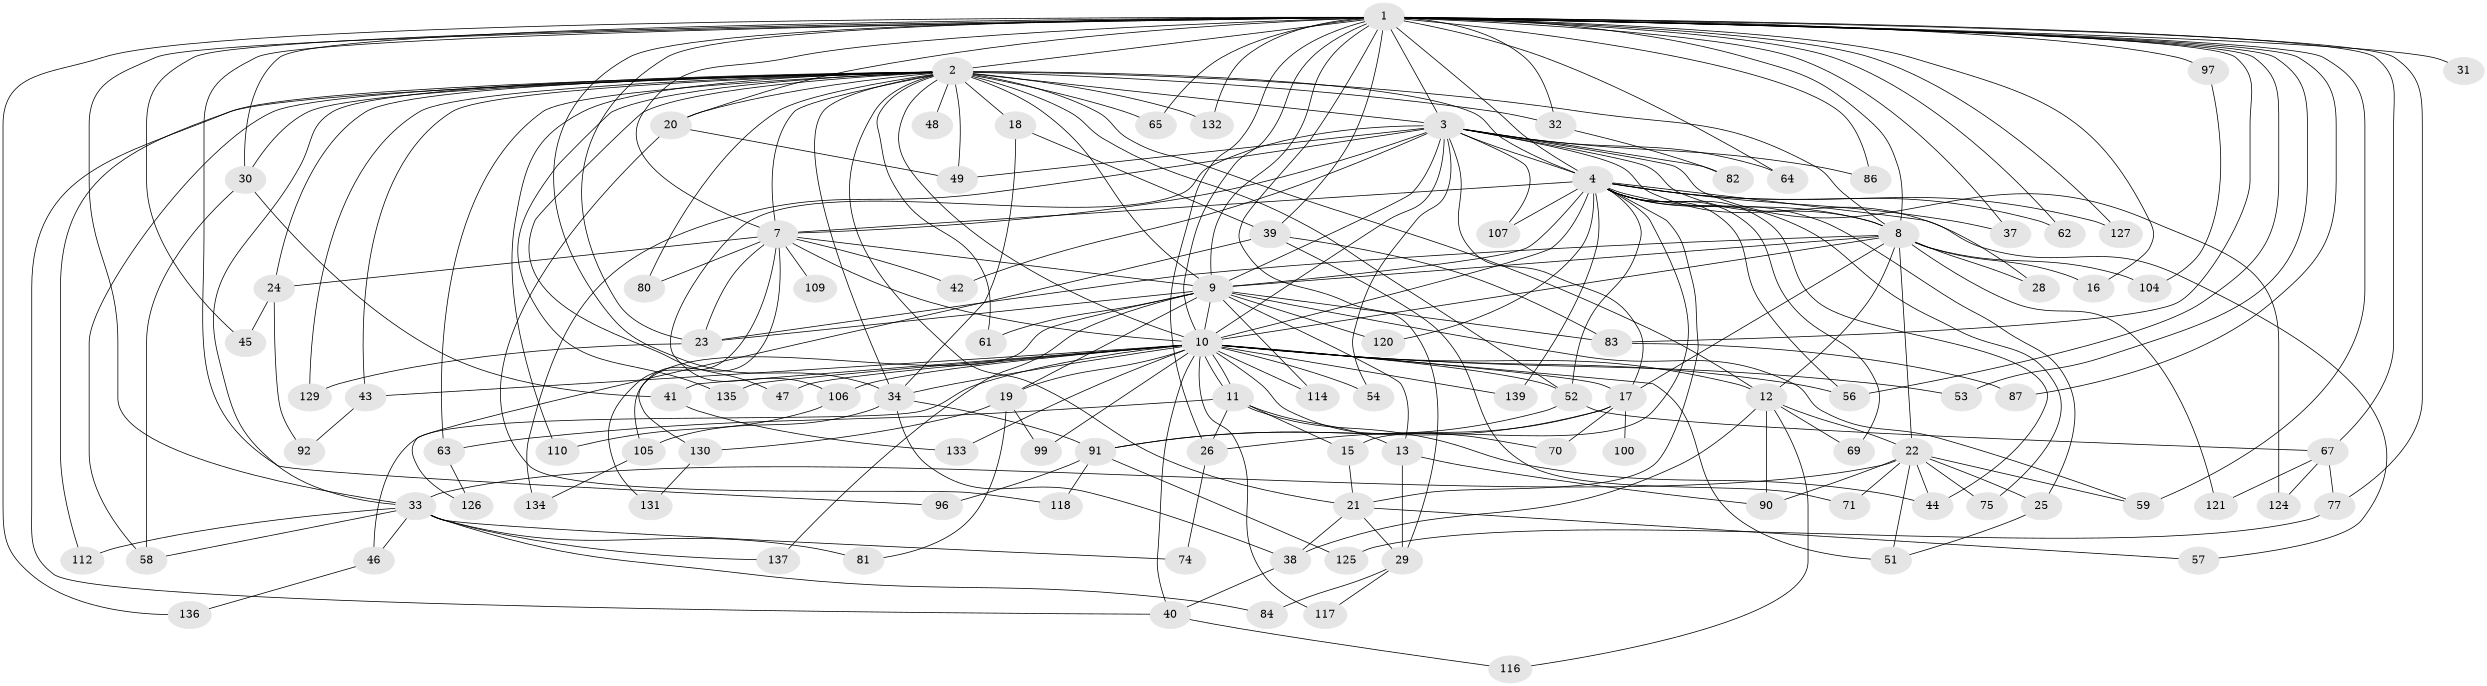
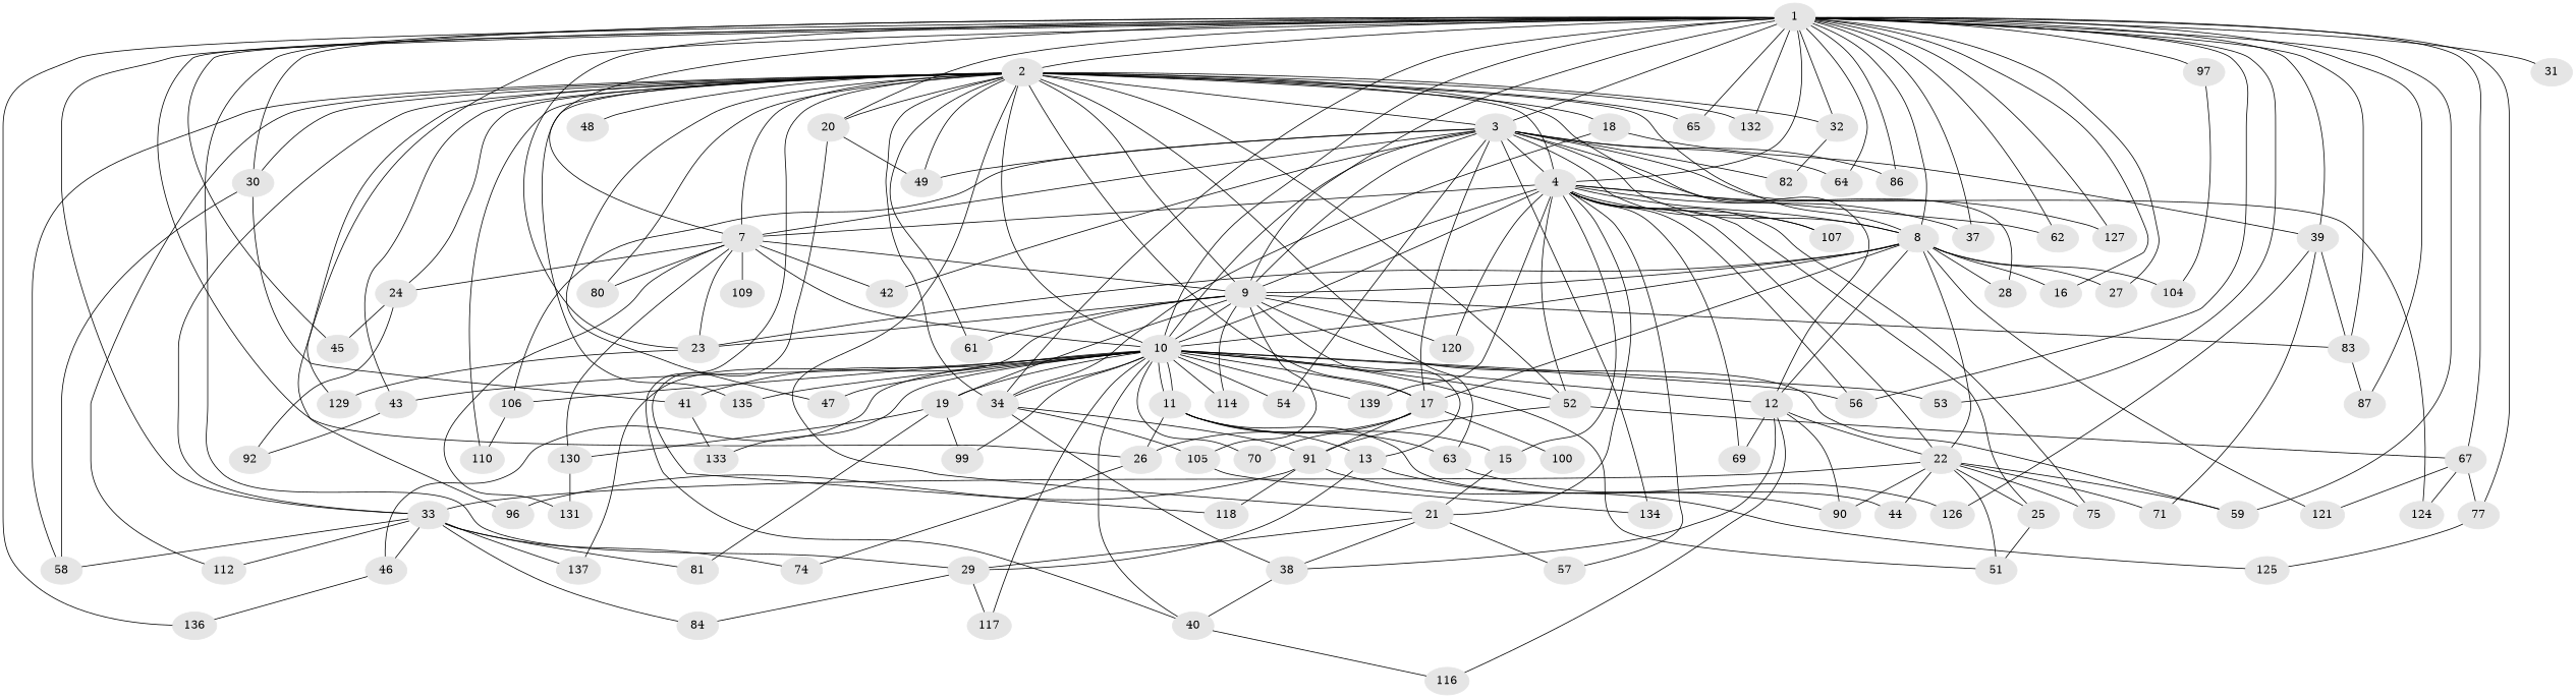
  graph {
    node [color=gray90 style=filled]
    1 [super="+5"]
    2 [super="+6"]
    3 [super="+119"]
    4 [super="+60"]
    7 [super="+138"]
    8 [super="+14"]
    9 [super="+73"]
    10 [super="+88"]
    16
    20 [super="+85"]
    23 [super="+102"]
    26
+   27
    29 [super="+55"]
    30
    31
    32
    33 [super="+36"]
    34 [super="+95"]
    37
    39 [super="+78"]
    45
    53
    56 [super="+122"]
    59 [super="+113"]
    62
    64
    65
    67 [super="+115"]
    77
    83 [super="+123"]
    86
    87
    96
    97
    127
    132
    136
    12 [super="+50"]
    17 [super="+66"]
    18 [super="+111"]
    21 [super="+72"]
    24
    40 [super="+128"]
    43
    47
    48
    49 [super="+89"]
    52 [super="+79"]
    58 [super="+103"]
    61
    63
    80
    110
    112
    129
    135
    28
    42
    54
    82
    106
    107
    124
    134
    15 [super="+76"]
    22 [super="+35"]
    25
    57
    69
    75
    120
    139
    109
    130
    131
    104
    121
    13
    19
    105
    114
    137
    11 [super="+94"]
    41
    46
    51 [super="+101"]
    70
    99
    117
    133
    118
    74
    84
    81
    38 [super="+108"]
    91 [super="+93"]
    71
    126
    125
    90 [super="+98"]
    116
    100
    92
    44
    1 -- 2 [weight=4]
    1 -- 3 [weight=2]
    1 -- 4 [weight=2]
    1 -- 7 [weight=2]
    1 -- 8 [weight=2]
    1 -- 9 [weight=2]
    1 -- 10 [weight=2]
    1 -- 16
    1 -- 20
    1 -- 23
    1 -- 26
+   1 -- 27
    1 -- 29
    1 -- 30
    1 -- 31
    1 -- 32
    1 -- 33
    1 -- 34
    1 -- 37
    1 -- 39 [weight=2]
    1 -- 45
    1 -- 53
    1 -- 56
    1 -- 59
    1 -- 62
    1 -- 64
    1 -- 65
    1 -- 67 [weight=2]
    1 -- 77
    1 -- 83
    1 -- 86
    1 -- 87
    1 -- 96
    1 -- 97 [weight=2]
    1 -- 127
    1 -- 132
    1 -- 136
    2 -- 3 [weight=2]
    2 -- 4 [weight=3]
    2 -- 7 [weight=2]
    2 -- 8 [weight=2]
    2 -- 9 [weight=2]
    2 -- 10 [weight=2]
    2 -- 20
    2 -- 30
    2 -- 32
    2 -- 33
    2 -- 34
    2 -- 65
    2 -- 132
    2 -- 12 [weight=2]
+   2 -- 17
    2 -- 18 [weight=2]
    2 -- 21
    2 -- 24
    2 -- 40
    2 -- 43
    2 -- 47
    2 -- 48 [weight=2]
    2 -- 49 [weight=2]
    2 -- 52
    2 -- 58
    2 -- 61
    2 -- 63
    2 -- 80
    2 -- 110
    2 -- 112
    2 -- 129
    2 -- 135
    3 -- 4
    3 -- 7
    3 -- 8
    3 -- 9
    3 -- 10
    3 -- 64
    3 -- 86
    3 -- 17
    3 -- 49
    3 -- 28
    3 -- 42
    3 -- 54
    3 -- 82
    3 -- 106
    3 -- 107
    3 -- 124
    3 -- 134
    4 -- 7
    4 -- 8
    4 -- 9
    4 -- 10 [weight=2]
    4 -- 37
    4 -- 56
    4 -- 62
    4 -- 127
    4 -- 21
    4 -- 52
    4 -- 107
    4 -- 15
-   4 -- 44
+   4 -- 22
    4 -- 25
    4 -- 57
    4 -- 69
    4 -- 75
    4 -- 120
    4 -- 139
    7 -- 9
    7 -- 10
    7 -- 23
    7 -- 24
    7 -- 80
    7 -- 42
    7 -- 109
    7 -- 130
    7 -- 131
    8 -- 9
    8 -- 10
    8 -- 16
    8 -- 23
+   8 -- 27
    8 -- 12
    8 -- 17
    8 -- 28
    8 -- 22
    8 -- 104
    8 -- 121
    9 -- 10
    9 -- 23
    9 -- 59
    9 -- 83
    9 -- 61
    9 -- 120
    9 -- 13
    9 -- 19
    9 -- 105
    9 -- 114
    9 -- 137
    10 -- 34
    10 -- 53
    10 -- 56
    10 -- 12
    10 -- 17
    10 -- 40
    10 -- 43
    10 -- 47
    10 -- 52
    10 -- 135
    10 -- 54
    10 -- 106
    10 -- 139
    10 -- 19
    10 -- 114
    10 -- 11
    10 -- 11
    10 -- 41
    10 -- 46
    10 -- 51
    10 -- 70
    10 -- 99
    10 -- 117
    10 -- 133
    20 -- 49
    20 -- 118
    23 -- 129
    26 -- 74
    29 -- 117
    29 -- 84
    30 -- 58
    30 -- 41
    32 -- 82
    33 -- 58
    33 -- 112
    33 -- 137
    33 -- 46
    33 -- 74
    33 -- 84
    33 -- 81
    34 -- 105
    34 -- 38
    34 -- 91
    39 -- 83
    39 -- 71
    39 -- 126
    67 -- 77
    67 -- 124
    67 -- 121
    77 -- 125
    83 -- 87
    97 -- 104
    12 -- 22
    12 -- 69
    12 -- 38
    12 -- 90
    12 -- 116
    17 -- 26
    17 -- 70
    17 -- 91
    17 -- 100
    18 -- 34
    18 -- 39
    21 -- 29
    21 -- 57
    21 -- 38
    24 -- 45
    24 -- 92
    40 -- 116
    43 -- 92
    52 -- 67
    52 -- 91
    63 -- 126
    106 -- 110
    15 -- 21
    22 -- 33
    22 -- 59
    22 -- 25
    22 -- 75
    22 -- 51
    22 -- 71
    22 -- 90
    22 -- 44
    25 -- 51
    130 -- 131
    13 -- 29
    13 -- 90
    19 -- 130
    19 -- 99
    19 -- 81
    105 -- 134
    11 -- 26
    11 -- 63
    11 -- 15
    11 -- 13
    11 -- 44
    41 -- 133
    46 -- 136
    38 -- 40
    91 -- 96
    91 -- 118
    91 -- 125
  }
